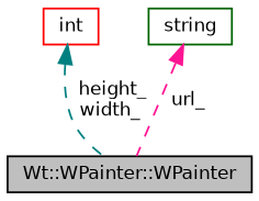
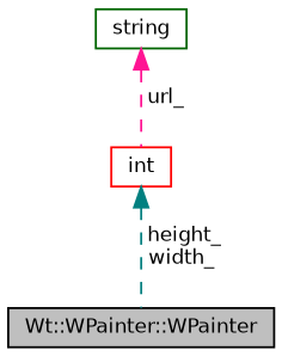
  digraph {
    node [fillcolor=white fontname=Helvetica fontsize=10 shape=record style=filled]
    edge [dir=back fontname=Helvetica fontsize=10 labelfontname=Helvetica labelfontsize=10 style=dashed]
    n1 [color=black fillcolor=grey75 fontcolor=black height=0.2 label="Wt::WPainter::WPainter" width=0.4]
    n2 [color=red height=0.2 label=int width=0.4]
    n3 [color=darkgreen height=0.2 label=string width=0.4]
    n2 -> n1 [color=teal label=" height_\nwidth_"]
-   n3 -> n1 [color=deeppink label=" url_"]
+   n3 -> n2 [color=deeppink label=" url_"]
  }
